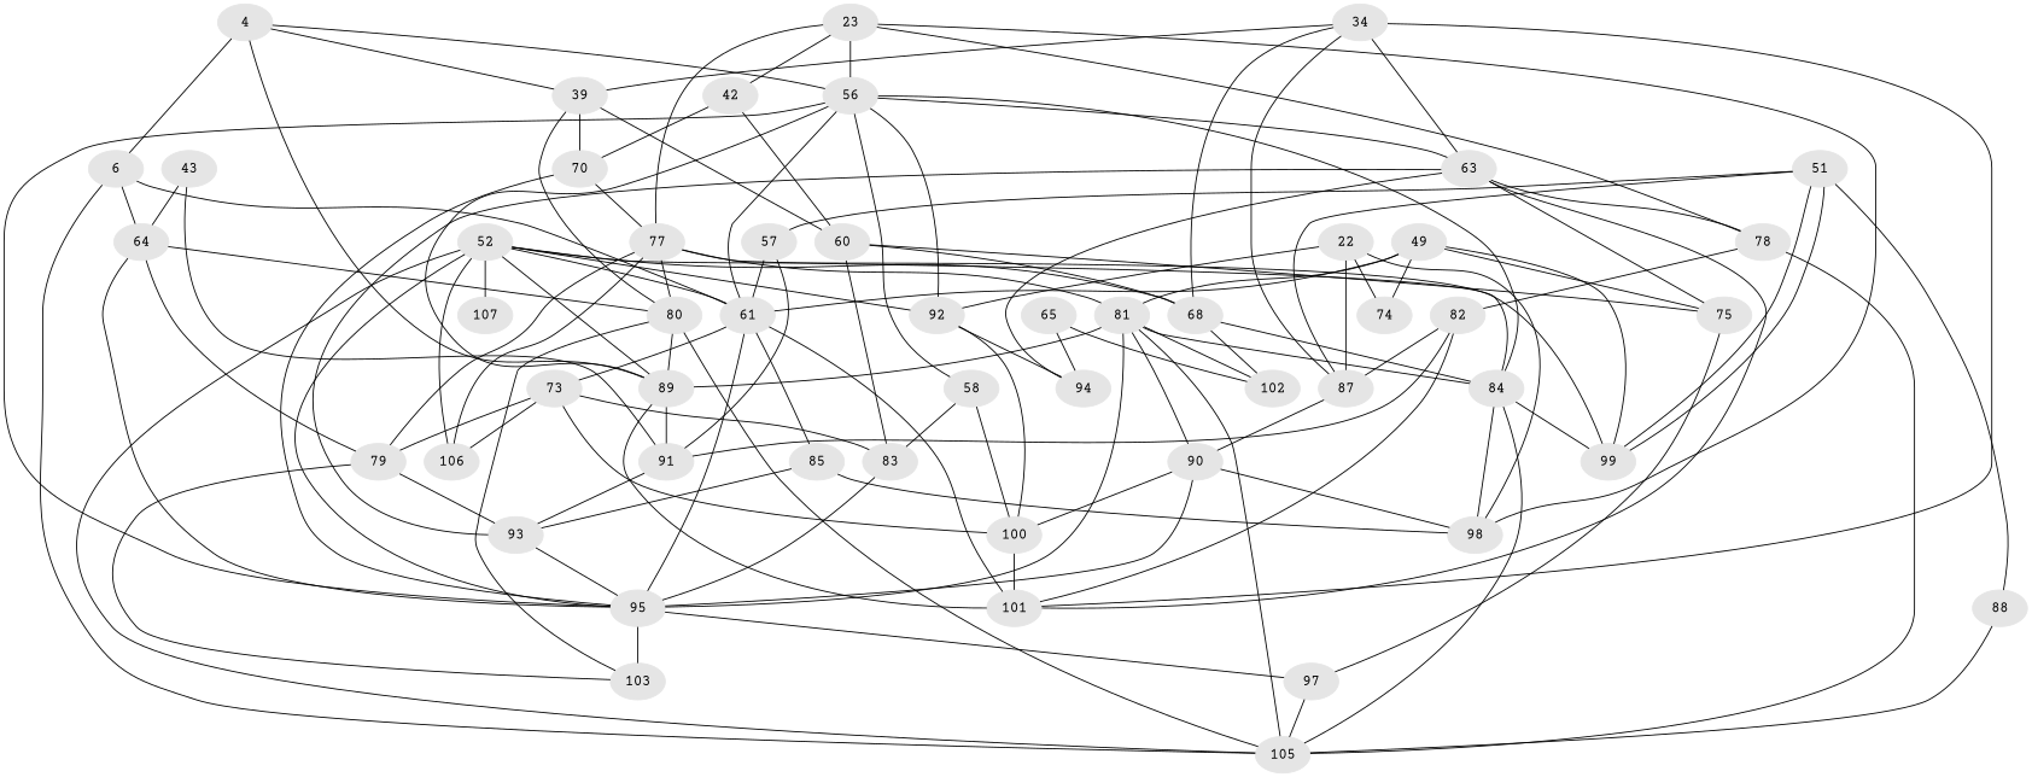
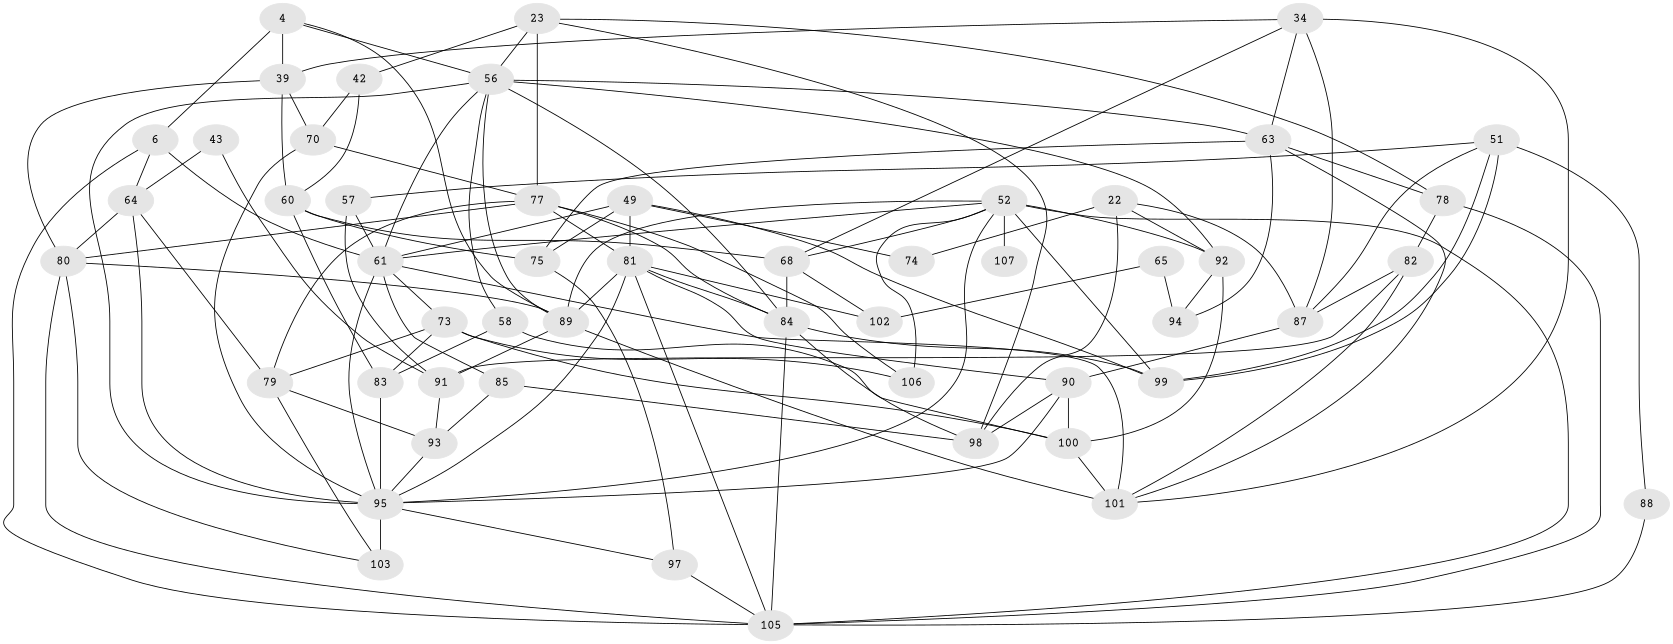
  graph {
    fontname="Courier Prime"
    node [color=gray90 fontname="Courier Prime" style=filled]
    edge [fontname="Courier Prime"]
    6 [super="+2"]
    61 [super="+35+29"]
    64 [super="+44"]
    105 [super="+26+13+38"]
    4
    39
    56 [super="+54"]
    89 [super="+24+46+62"]
    60
    70
    80 [super="+12+72"]
    92
    63 [super="+50"]
    95 [super="+37+66"]
    58
    84 [super="+8"]
    101 [super="+96+7"]
    91
    85 [super="+27"]
    73
    79
    22
    74
    87 [super="+21"]
    98 [super="+17"]
    90 [super="+59"]
    100 [super="+41"]
    94
    23
    42
    77 [super="+45"]
    78 [super="+76"]
    81 [super="+71+25+67"]
    106 [super="+15+1"]
    82
    34 [super="+20"]
    68 [super="+36"]
    75 [super="+16"]
    93
    102
    83 [super="+18+47"]
    103 [super="+69"]
    43
    49 [super="+48"]
    99 [super="+86"]
    97
    51
    57
    88
    52 [super="+5+30"]
    107
    65
    6 -- 61 [weight=2]
    6 -- 64
    6 -- 105
    61 -- 95 [weight=2]
    61 -- 101 [weight=2]
    61 -- 85
    61 -- 73 [weight=2]
    64 -- 80
    64 -- 95
    64 -- 79
    4 -- 6 [weight=2]
    4 -- 39
    4 -- 56
    4 -- 89
    39 -- 60
    39 -- 70
    39 -- 80
    56 -- 61
    56 -- 89
    56 -- 92
    56 -- 63
    56 -- 95
    56 -- 58
    56 -- 84
    89 -- 101 [weight=2]
    89 -- 91
    60 -- 68
    60 -- 75
    60 -- 83
    70 -- 95 [weight=2]
    70 -- 77
    80 -- 105
    80 -- 89
    80 -- 103
    92 -- 100
    92 -- 94
    63 -- 101
    63 -- 94
    63 -- 78 [weight=2]
    63 -- 75
-   63 -- 93
    95 -- 103 [weight=3]
    95 -- 97
    58 -- 100
    58 -- 83
    84 -- 105
    84 -- 98 [weight=2]
    84 -- 99
    91 -- 93
    85 -- 98
    85 -- 93
    73 -- 79
    73 -- 100
    73 -- 106 [weight=2]
    73 -- 83
    79 -- 93
    79 -- 103
    22 -- 92
    22 -- 74
    22 -- 87
    22 -- 98 [weight=2]
    87 -- 90
    90 -- 95
    90 -- 98
    90 -- 100
    100 -- 101
    23 -- 56
    23 -- 98
    23 -- 42
    23 -- 77
    23 -- 78
    42 -- 60
    42 -- 70
    77 -- 80 [weight=2]
    77 -- 84
    77 -- 79 [weight=2]
    77 -- 81
    77 -- 106
    78 -- 105 [weight=2]
    78 -- 82
    81 -- 105 [weight=2]
    81 -- 89 [weight=3]
    81 -- 95 [weight=3]
    81 -- 84
    81 -- 90
    81 -- 102
    82 -- 101
    82 -- 91
    82 -- 87
    34 -- 39
    34 -- 63
    34 -- 101 [weight=2]
    34 -- 87
    34 -- 68
    68 -- 84
    68 -- 102
    75 -- 97
    93 -- 95
    83 -- 95 [weight=2]
    43 -- 64
    43 -- 91
    49 -- 61 [weight=2]
    49 -- 74
    49 -- 81 [weight=2]
    49 -- 75 [weight=2]
    49 -- 99
    97 -- 105
    51 -- 87
    51 -- 99
    51 -- 99
    51 -- 57
    51 -- 88
    57 -- 61
    57 -- 91
    88 -- 105
    52 -- 61 [weight=2]
    52 -- 105
    52 -- 89
    52 -- 92
    52 -- 95 [weight=2]
    52 -- 106 [weight=2]
    52 -- 68
    52 -- 99 [weight=2]
    52 -- 107 [weight=2]
    65 -- 94
    65 -- 102
  }
